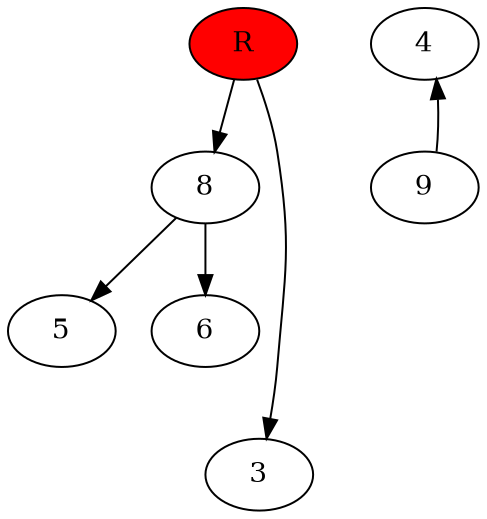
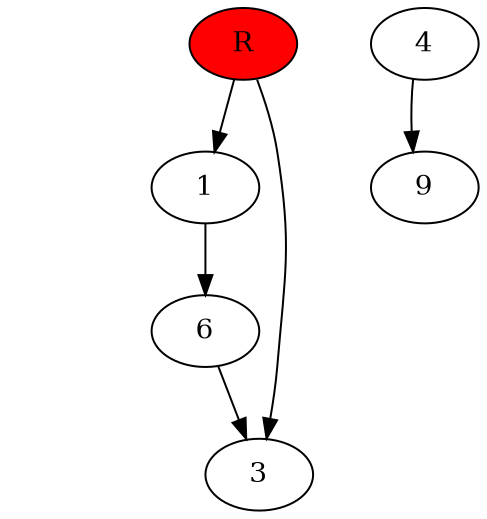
  digraph {
-   1 [label=8]
-   5
+   1
    6
    3
    4
    9
    R [fillcolor="#ff0000" style=filled]
-   1 -> 5
    1 -> 6
-   9 -> 4
+   6 -> 3
+   4 -> 9
    R -> 1
    R -> 3
  }
